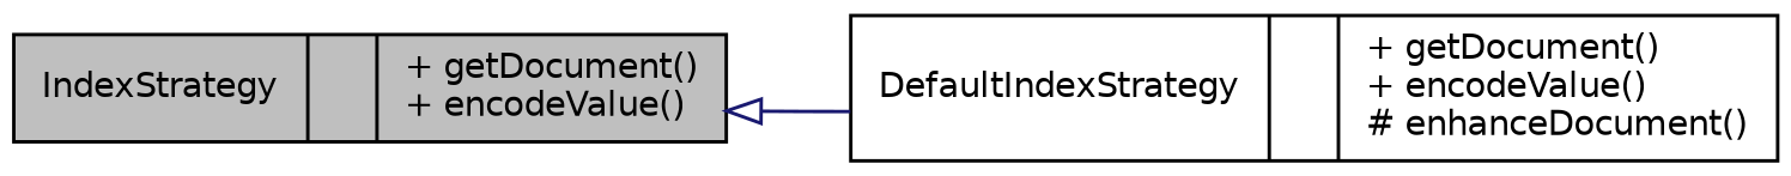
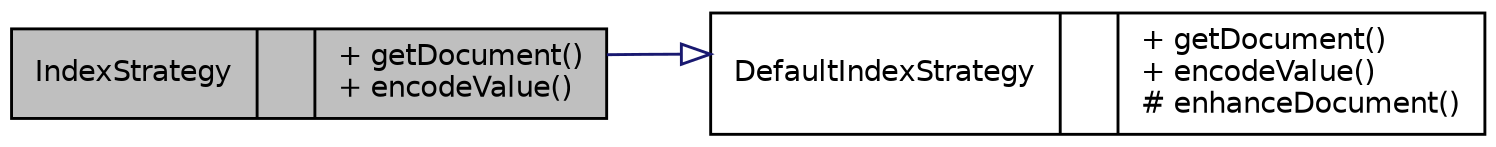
  digraph {
    rankdir=LR
    node [color=black fontname=Helvetica fontsize=10 shape=record style=filled]
    n1 [fillcolor=grey75 fontcolor=black height=0.2 label="{IndexStrategy\n||+ getDocument()\l+ encodeValue()\l}" width=0.4]
    n2 [fillcolor=white height=0.2 label="{DefaultIndexStrategy\n||+ getDocument()\l+ encodeValue()\l# enhanceDocument()\l}" width=0.4]
-   n1 -> n2 [arrowtail=onormal color=midnightblue dir=back fontname=Helvetica fontsize=10 labelfontname=Helvetica labelfontsize=10 style=solid]
+   n2 -> n1 [arrowtail=onormal color=midnightblue dir=back fontname=Helvetica fontsize=10 labelfontname=Helvetica labelfontsize=10 style=solid]
  }
